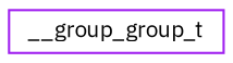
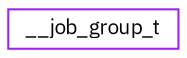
  digraph {
    rankdir=TB
    fontname="IBM Plex Sans"
-   n1 [color=purple fillcolor=white fontname="IBM Plex Sans" fontsize=10 height=0.2 label=__group_group_t shape=record style=filled width=0.4]
+   n1 [color=purple fillcolor=white fontname="IBM Plex Sans" fontsize=10 height=0.2 label=__job_group_t shape=record style=filled width=0.4]
  }
